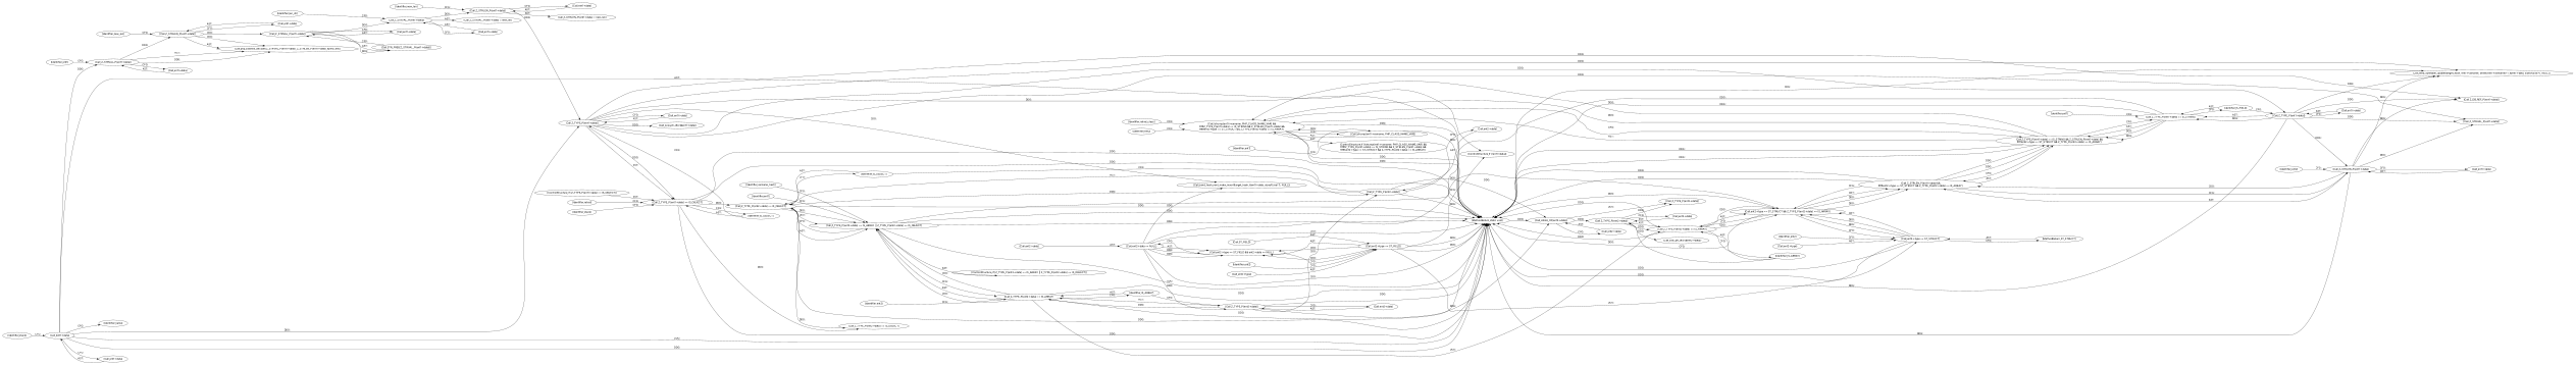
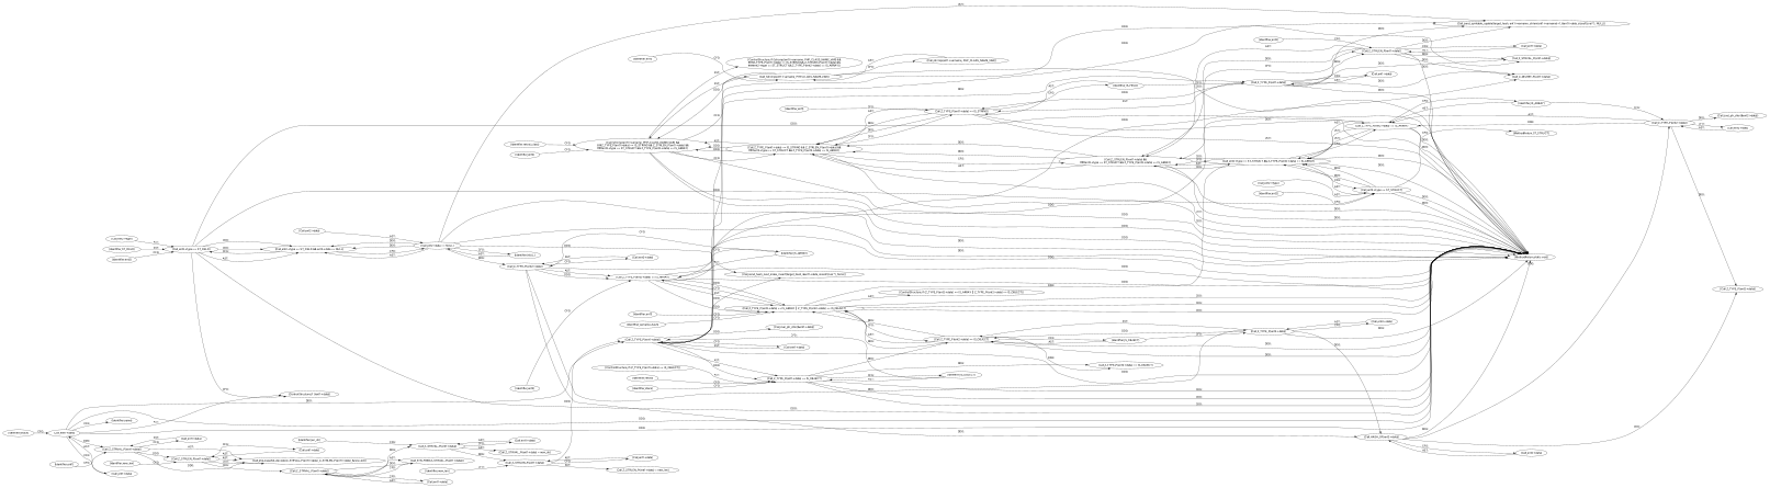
  digraph {
    fontname=Inter
    rankdir=LR
    node [fontname=Inter]
    edge [fontname=Inter]
    n1 [label="(Call,!strcmp(ent1->varname, PHP_CLASS_NAME_VAR) &&\n\t\t\t\t\t\tZ_TYPE_P(ent1->data) == IS_STRING && Z_STRLEN_P(ent1->data) &&\n\t\t\t\t\t\tent2->type == ST_STRUCT && Z_TYPE_P(ent2->data) == IS_ARRAY)"]
    n2 [label="(Call,!strcmp(ent1->varname, PHP_CLASS_NAME_VAR))"]
    n3 [label="(Call,Z_TYPE_P(ent1->data) == IS_STRING && Z_STRLEN_P(ent1->data) &&\n\t\t\t\t\t\tent2->type == ST_STRUCT && Z_TYPE_P(ent2->data) == IS_ARRAY)"]
    n4 [label="(MethodReturn,static void)"]
    n5 [label="(ControlStructure,if (!strcmp(ent1->varname, PHP_CLASS_NAME_VAR) &&\n\t\t\t\t\t\tZ_TYPE_P(ent1->data) == IS_STRING && Z_STRLEN_P(ent1->data) &&\n\t\t\t\t\t\tent2->type == ST_STRUCT && Z_TYPE_P(ent2->data) == IS_ARRAY))"]
+   n6 [label="(Call,strcmp(ent1->varname, PHP_CLASS_NAME_VAR))"]
    n7 [label="(Call,Z_TYPE_P(ent1->data) == IS_STRING)"]
    n8 [label="(Call,Z_STRLEN_P(ent1->data) &&\n\t\t\t\t\t\tent2->type == ST_STRUCT && Z_TYPE_P(ent2->data) == IS_ARRAY)"]
    n9 [label="(Identifier,IS_FIELD)"]
    n10 [label="(Call,Z_STRLEN_P(ent1->data))"]
    n11 [label="(Call,ent2->type == ST_STRUCT && Z_TYPE_P(ent2->data) == IS_ARRAY)"]
    n12 [label="(Call,Z_TYPE_P(ent1->data))"]
    n13 [label="(Call,Z_DELREF_P(ent1->data))"]
    n14 [label="(Call,zend_symtable_update(target_hash, ent1->varname, strlen(ent1->varname)+1, &ent1->data, sizeof(zval *), NULL))"]
    n15 [label="(Call,Z_STRVAL_P(ent1->data))"]
    n16 [label="(Call,ent1->data)"]
    n17 [label="(Call,ent1->data)"]
    n18 [label="(Call,Z_TYPE_P(ent1->data))"]
    n19 [label="(Call,Z_TYPE_P(ent1->data) == IS_OBJECT)"]
    n20 [label="(Call,zend_hash_next_index_insert(target_hash, &ent1->data, sizeof(zval *), NULL))"]
    n21 [label="(Call,ent1->data)"]
    n22 [label="(Call,zval_ptr_dtor(&ent1->data))"]
    n23 [label="(Call,Z_TYPE_P(ent2->data) == IS_OBJECT)"]
    n24 [label="(Call,Z_TYPE_P(ent2->data) == IS_OBJECT)"]
    n25 [label="(Identifier,IS_OBJECT)"]
    n26 [label="(Call,!ent1->data)"]
    n27 [label="(Call,Z_STRVAL_P(ent1->data))"]
    n28 [label="(Call,ent1->data)"]
    n29 [label="(ControlStructure,if (!ent1->data))"]
    n30 [label="(Identifier,name)"]
    n31 [label="(Call,Z_STRLEN_P(ent1->data))"]
    n32 [label="(Call,php_base64_decode(Z_STRVAL_P(ent1->data), Z_STRLEN_P(ent1->data), &new_len))"]
    n33 [label="(Call,ent1->data)"]
    n34 [label="(Call,Z_STRLEN_P(ent1->data))"]
    n35 [label="(Call,ent1->data)"]
    n36 [label="(Call,Z_STRLEN_P(ent1->data) = new_len)"]
    n37 [label="(Call,Z_STRVAL_P(ent1->data))"]
    n38 [label="(Call,Z_STRVAL_P(ent1->data) = new_str)"]
    n39 [label="(Call,ent1->data)"]
    n40 [label="(Call,Z_STRVAL_P(ent1->data))"]
    n41 [label="(Call,ent1->data)"]
    n42 [label="(Call,STR_FREE(Z_STRVAL_P(ent1->data)))"]
    n43 [label="(Call,ent1->data)"]
    n44 [label="(Call,ent2->type == ST_STRUCT)"]
    n45 [label="(Call,Z_TYPE_P(ent2->data) == IS_ARRAY)"]
    n46 [label="(MethodReturn,ST_STRUCT)"]
    n47 [label="(Identifier,IS_ARRAY)"]
    n48 [label="(Call,ent2->type == ST_FIELD)"]
    n49 [label="(Call,ent2->type == ST_FIELD && ent2->data == NULL)"]
    n50 [label="(Call,ent2->data == NULL)"]
-   n51 [label="(Call,ST_FIELD)"]
+   n51 [label="(Identifier,ST_FIELD)"]
    n52 [label="(Call,Z_TYPE_P(ent2->data) == IS_ARRAY || Z_TYPE_P(ent2->data) == IS_OBJECT)"]
    n53 [label="(Call,Z_TYPE_P(ent2->data) == IS_ARRAY)"]
    n54 [label="(ControlStructure,if (Z_TYPE_P(ent2->data) == IS_ARRAY || Z_TYPE_P(ent2->data) == IS_OBJECT))"]
    n55 [label="(Identifier,IS_ARRAY)"]
    n56 [label="(Identifier,IS_OBJECT)"]
    n57 [label="(Call,Z_TYPE_P(ent2->data))"]
    n58 [label="(Call,Z_TYPE_P(ent2->data))"]
    n59 [label="(Call,HASH_OF(ent2->data))"]
    n60 [label="(Call,ent2->data)"]
    n61 [label="(Call,ent2->data)"]
    n62 [label="(Call,Z_TYPE_P(ent2->data))"]
    n63 [label="(Call,Z_TYPE_P(ent2->data))"]
    n64 [label="(Call,ent2->data)"]
+   n65 [label="(Identifier,NULL)"]
    n66 [label="(ControlStructure,if (Z_TYPE_P(ent1->data) == IS_OBJECT))"]
    n67 [label="(Call,ent2->data)"]
    n68 [label="(Call,zval_ptr_dtor(&ent2->data))"]
    n69 [label="(Identifier,len_str)"]
    n70 [label="(Identifier,stack)"]
    n71 [label="(Identifier,ent2)"]
    n72 [label="(Identifier,new_len)"]
    n73 [label="(Identifier,ent1)"]
    n74 [label="(Call,ent2->data)"]
    n75 [label="(Identifier,ent2)"]
    n76 [label="(Identifier,retval)"]
    n77 [label="(Identifier,varname_hash)"]
    n78 [label="(Identifier,ent2)"]
    n79 [label="(Call,ent2->type)"]
    n80 [label="(Identifier,ent2)"]
    n81 [label="(Identifier,ent2)"]
    n82 [label="(Identifier,new_len)"]
    n83 [label="(Call,ent2->type)"]
    n84 [label="(Identifier,retval_class)"]
    n85 [label="(Identifier,ent1)"]
    n86 [label="(Identifier,stack)"]
    n87 [label="(Identifier,ent1)"]
    n88 [label="(Identifier,ent1)"]
    n1 -> n2 [label="CFG: "]
    n1 -> n3 [label="CFG: "]
    n1 -> n4 [label="DDG: "]
    n1 -> n4 [label="DDG: "]
    n1 -> n4 [label="DDG: "]
    n1 -> n5 [label="AST: "]
    n2 -> n1 [label="AST: "]
    n2 -> n1 [label="DDG: "]
    n2 -> n4 [label="DDG: "]
+   n2 -> n6 [label="CFG: "]
    n3 -> n1 [label="AST: "]
    n3 -> n1 [label="DDG: "]
    n3 -> n1 [label="DDG: "]
    n3 -> n4 [label="DDG: "]
    n3 -> n4 [label="DDG: "]
    n3 -> n7 [label="CFG: "]
    n3 -> n8 [label="CFG: "]
+   n6 -> n2 [label="AST: "]
    n7 -> n3 [label="AST: "]
    n7 -> n3 [label="DDG: "]
    n7 -> n3 [label="DDG: "]
    n7 -> n4 [label="DDG: "]
    n7 -> n4 [label="DDG: "]
    n7 -> n9 [label="CFG: "]
    n8 -> n3 [label="AST: "]
    n8 -> n3 [label="DDG: "]
    n8 -> n3 [label="DDG: "]
    n8 -> n4 [label="DDG: "]
    n8 -> n4 [label="DDG: "]
    n8 -> n10 [label="CFG: "]
    n8 -> n11 [label="CFG: "]
    n9 -> n7 [label="AST: "]
    n9 -> n12 [label="CFG: "]
    n10 -> n4 [label="DDG: "]
    n10 -> n8 [label="AST: "]
    n10 -> n8 [label="DDG: "]
    n10 -> n13 [label="DDG: "]
    n10 -> n14 [label="DDG: "]
    n10 -> n15 [label="DDG: "]
    n10 -> n17 [label="CFG: "]
    n11 -> n4 [label="DDG: "]
    n11 -> n4 [label="DDG: "]
    n11 -> n8 [label="AST: "]
    n11 -> n8 [label="DDG: "]
    n11 -> n8 [label="DDG: "]
    n11 -> n44 [label="CFG: "]
    n11 -> n45 [label="CFG: "]
    n12 -> n4 [label="DDG: "]
    n12 -> n7 [label="AST: "]
    n12 -> n7 [label="DDG: "]
    n12 -> n10 [label="DDG: "]
    n12 -> n13 [label="DDG: "]
    n12 -> n14 [label="DDG: "]
    n12 -> n15 [label="DDG: "]
    n12 -> n16 [label="CFG: "]
    n16 -> n12 [label="AST: "]
    n17 -> n10 [label="AST: "]
    n18 -> n4 [label="DDG: "]
    n18 -> n12 [label="DDG: "]
    n18 -> n13 [label="DDG: "]
    n18 -> n14 [label="DDG: "]
    n18 -> n15 [label="DDG: "]
    n18 -> n19 [label="AST: "]
    n18 -> n19 [label="DDG: "]
    n18 -> n20 [label="DDG: "]
    n18 -> n21 [label="CFG: "]
    n18 -> n22 [label="DDG: "]
    n19 -> n4 [label="DDG: "]
    n19 -> n4 [label="DDG: "]
    n19 -> n4 [label="DDG: "]
    n19 -> n23 [label="DDG: "]
    n19 -> n24 [label="DDG: "]
    n19 -> n25 [label="CFG: "]
    n21 -> n18 [label="AST: "]
    n23 -> n4 [label="DDG: "]
    n23 -> n4 [label="DDG: "]
    n23 -> n24 [label="DDG: "]
    n23 -> n52 [label="AST: "]
    n23 -> n52 [label="DDG: "]
    n23 -> n52 [label="DDG: "]
    n23 -> n56 [label="CFG: "]
    n25 -> n18 [label="CFG: "]
    n25 -> n19 [label="AST: "]
    n26 -> n4 [label="DDG: "]
    n26 -> n4 [label="DDG: "]
    n26 -> n18 [label="DDG: "]
    n26 -> n27 [label="DDG: "]
    n26 -> n28 [label="CFG: "]
    n26 -> n29 [label="AST: "]
    n26 -> n30 [label="CFG: "]
    n27 -> n31 [label="DDG: "]
    n27 -> n32 [label="AST: "]
    n27 -> n32 [label="DDG: "]
    n27 -> n33 [label="CFG: "]
    n28 -> n26 [label="AST: "]
    n31 -> n32 [label="AST: "]
    n31 -> n32 [label="DDG: "]
    n31 -> n40 [label="DDG: "]
    n31 -> n43 [label="CFG: "]
    n33 -> n27 [label="AST: "]
    n34 -> n18 [label="DDG: "]
    n34 -> n35 [label="CFG: "]
    n34 -> n36 [label="AST: "]
    n35 -> n34 [label="AST: "]
    n37 -> n34 [label="DDG: "]
    n37 -> n38 [label="AST: "]
    n37 -> n39 [label="CFG: "]
    n39 -> n37 [label="AST: "]
    n40 -> n37 [label="DDG: "]
    n40 -> n41 [label="CFG: "]
    n40 -> n42 [label="AST: "]
    n40 -> n42 [label="DDG: "]
    n41 -> n40 [label="AST: "]
    n42 -> n40 [label="CFG: "]
    n43 -> n31 [label="AST: "]
    n44 -> n4 [label="DDG: "]
    n44 -> n4 [label="DDG: "]
    n44 -> n11 [label="AST: "]
    n44 -> n11 [label="DDG: "]
    n44 -> n11 [label="DDG: "]
    n44 -> n46 [label="CFG: "]
    n45 -> n4 [label="DDG: "]
    n45 -> n4 [label="DDG: "]
    n45 -> n11 [label="AST: "]
    n45 -> n11 [label="DDG: "]
    n45 -> n11 [label="DDG: "]
    n45 -> n47 [label="CFG: "]
-   n46 -> n44 [label="AST: "]
    n47 -> n45 [label="AST: "]
    n47 -> n62 [label="CFG: "]
    n48 -> n4 [label="DDG: "]
    n48 -> n4 [label="DDG: "]
    n48 -> n29 [label="CFG: "]
    n48 -> n44 [label="DDG: "]
    n48 -> n49 [label="AST: "]
    n48 -> n49 [label="DDG: "]
    n48 -> n49 [label="DDG: "]
    n49 -> n48 [label="CFG: "]
    n49 -> n50 [label="CFG: "]
    n50 -> n4 [label="DDG: "]
    n50 -> n4 [label="DDG: "]
    n50 -> n14 [label="DDG: "]
    n50 -> n20 [label="DDG: "]
    n50 -> n49 [label="AST: "]
    n50 -> n49 [label="DDG: "]
    n50 -> n49 [label="DDG: "]
    n50 -> n57 [label="DDG: "]
+   n50 -> n65 [label="CFG: "]
    n51 -> n48 [label="AST: "]
    n52 -> n4 [label="DDG: "]
    n52 -> n4 [label="DDG: "]
    n52 -> n4 [label="DDG: "]
    n52 -> n11 [label="DDG: "]
    n52 -> n23 [label="CFG: "]
    n52 -> n53 [label="CFG: "]
    n52 -> n54 [label="AST: "]
    n53 -> n4 [label="DDG: "]
    n53 -> n4 [label="DDG: "]
    n53 -> n45 [label="DDG: "]
    n53 -> n52 [label="AST: "]
    n53 -> n52 [label="DDG: "]
    n53 -> n52 [label="DDG: "]
    n53 -> n55 [label="CFG: "]
    n55 -> n53 [label="AST: "]
    n55 -> n57 [label="CFG: "]
    n56 -> n23 [label="AST: "]
    n56 -> n58 [label="CFG: "]
    n57 -> n4 [label="DDG: "]
    n57 -> n53 [label="AST: "]
    n57 -> n53 [label="DDG: "]
    n57 -> n58 [label="DDG: "]
    n57 -> n59 [label="DDG: "]
    n57 -> n60 [label="CFG: "]
    n58 -> n4 [label="DDG: "]
    n58 -> n23 [label="AST: "]
    n58 -> n23 [label="DDG: "]
    n58 -> n59 [label="DDG: "]
    n58 -> n61 [label="CFG: "]
-   n4 -> n59 [label="DDG: "]
+   n59 -> n4 [label="DDG: "]
    n59 -> n62 [label="DDG: "]
    n59 -> n63 [label="DDG: "]
    n59 -> n64 [label="CFG: "]
    n60 -> n57 [label="AST: "]
    n61 -> n58 [label="AST: "]
    n62 -> n45 [label="AST: "]
    n62 -> n45 [label="DDG: "]
    n62 -> n63 [label="DDG: "]
    n62 -> n67 [label="CFG: "]
    n62 -> n68 [label="DDG: "]
    n64 -> n59 [label="AST: "]
+   n65 -> n50 [label="AST: "]
    n66 -> n19 [label="AST: "]
    n67 -> n62 [label="AST: "]
    n69 -> n37 [label="CFG: "]
    n70 -> n26 [label="CFG: "]
    n71 -> n53 [label="CFG: "]
    n72 -> n34 [label="CFG: "]
    n73 -> n7 [label="CFG: "]
    n74 -> n50 [label="AST: "]
    n75 -> n48 [label="CFG: "]
    n76 -> n19 [label="CFG: "]
    n77 -> n52 [label="CFG: "]
    n78 -> n1 [label="CFG: "]
    n79 -> n48 [label="AST: "]
    n80 -> n10 [label="CFG: "]
    n81 -> n44 [label="CFG: "]
    n82 -> n31 [label="CFG: "]
    n83 -> n44 [label="AST: "]
    n84 -> n1 [label="CFG: "]
    n85 -> n27 [label="CFG: "]
    n86 -> n19 [label="CFG: "]
    n87 -> n2 [label="CFG: "]
    n88 -> n52 [label="CFG: "]
  }
